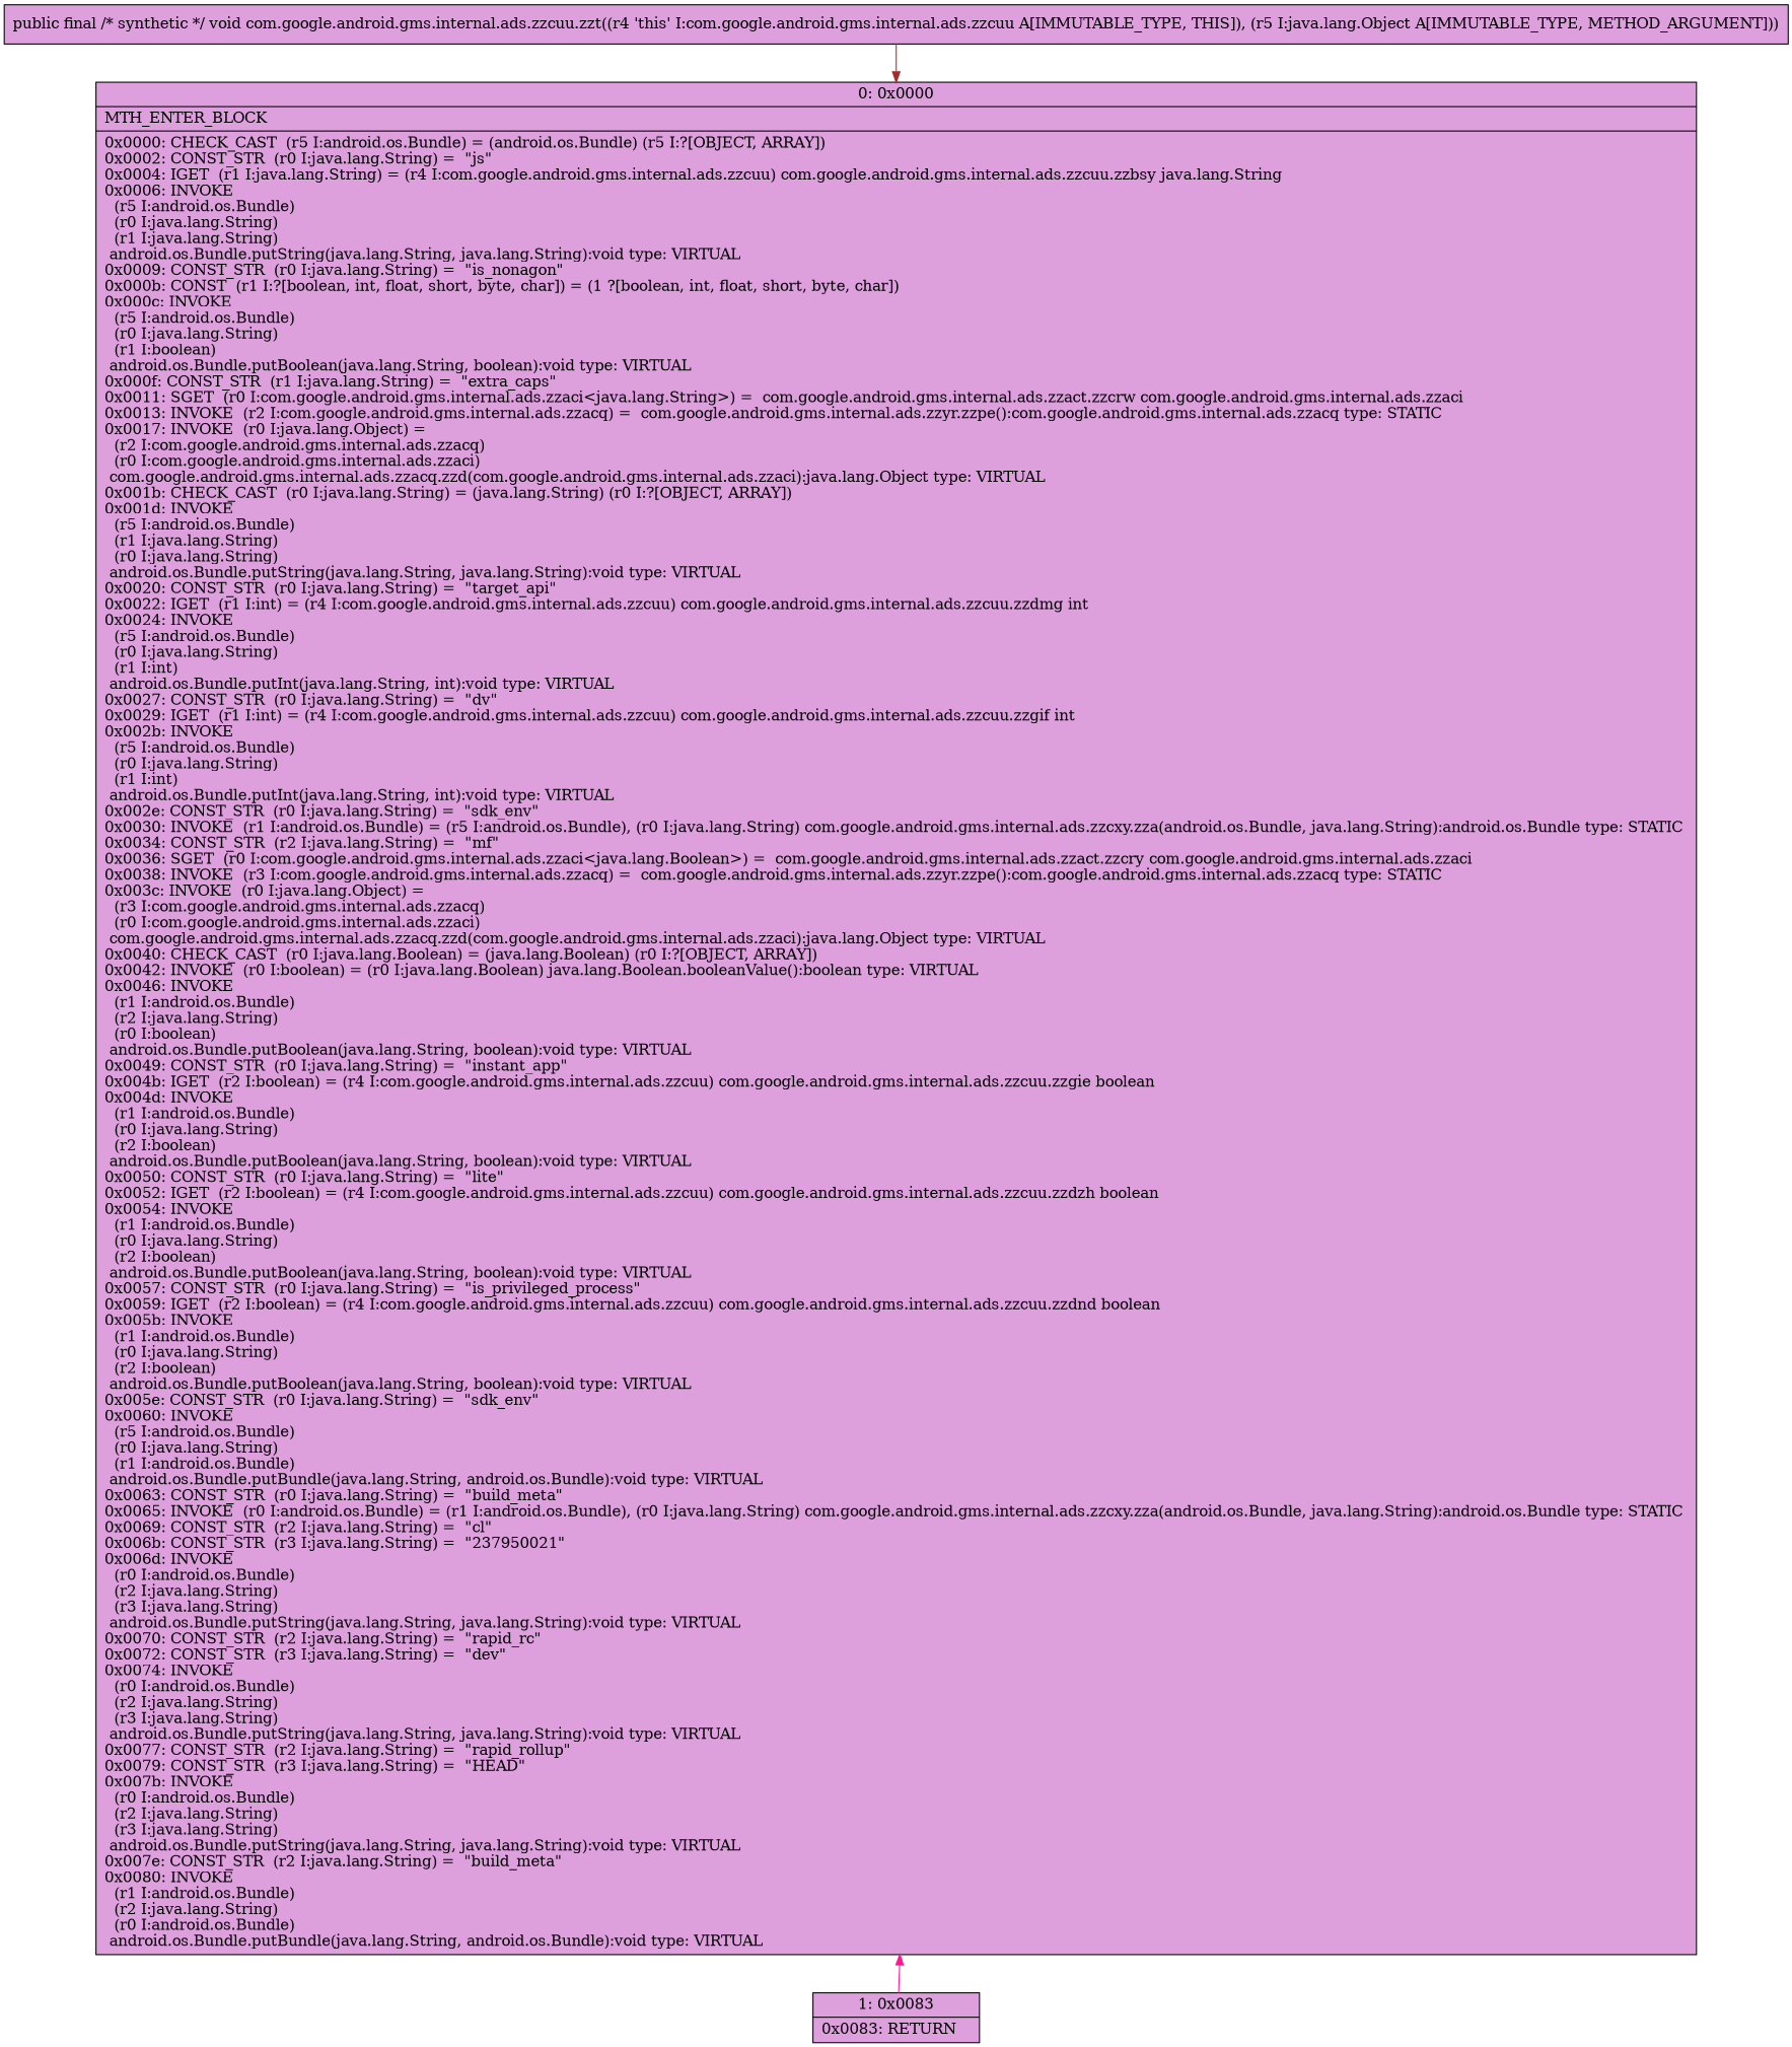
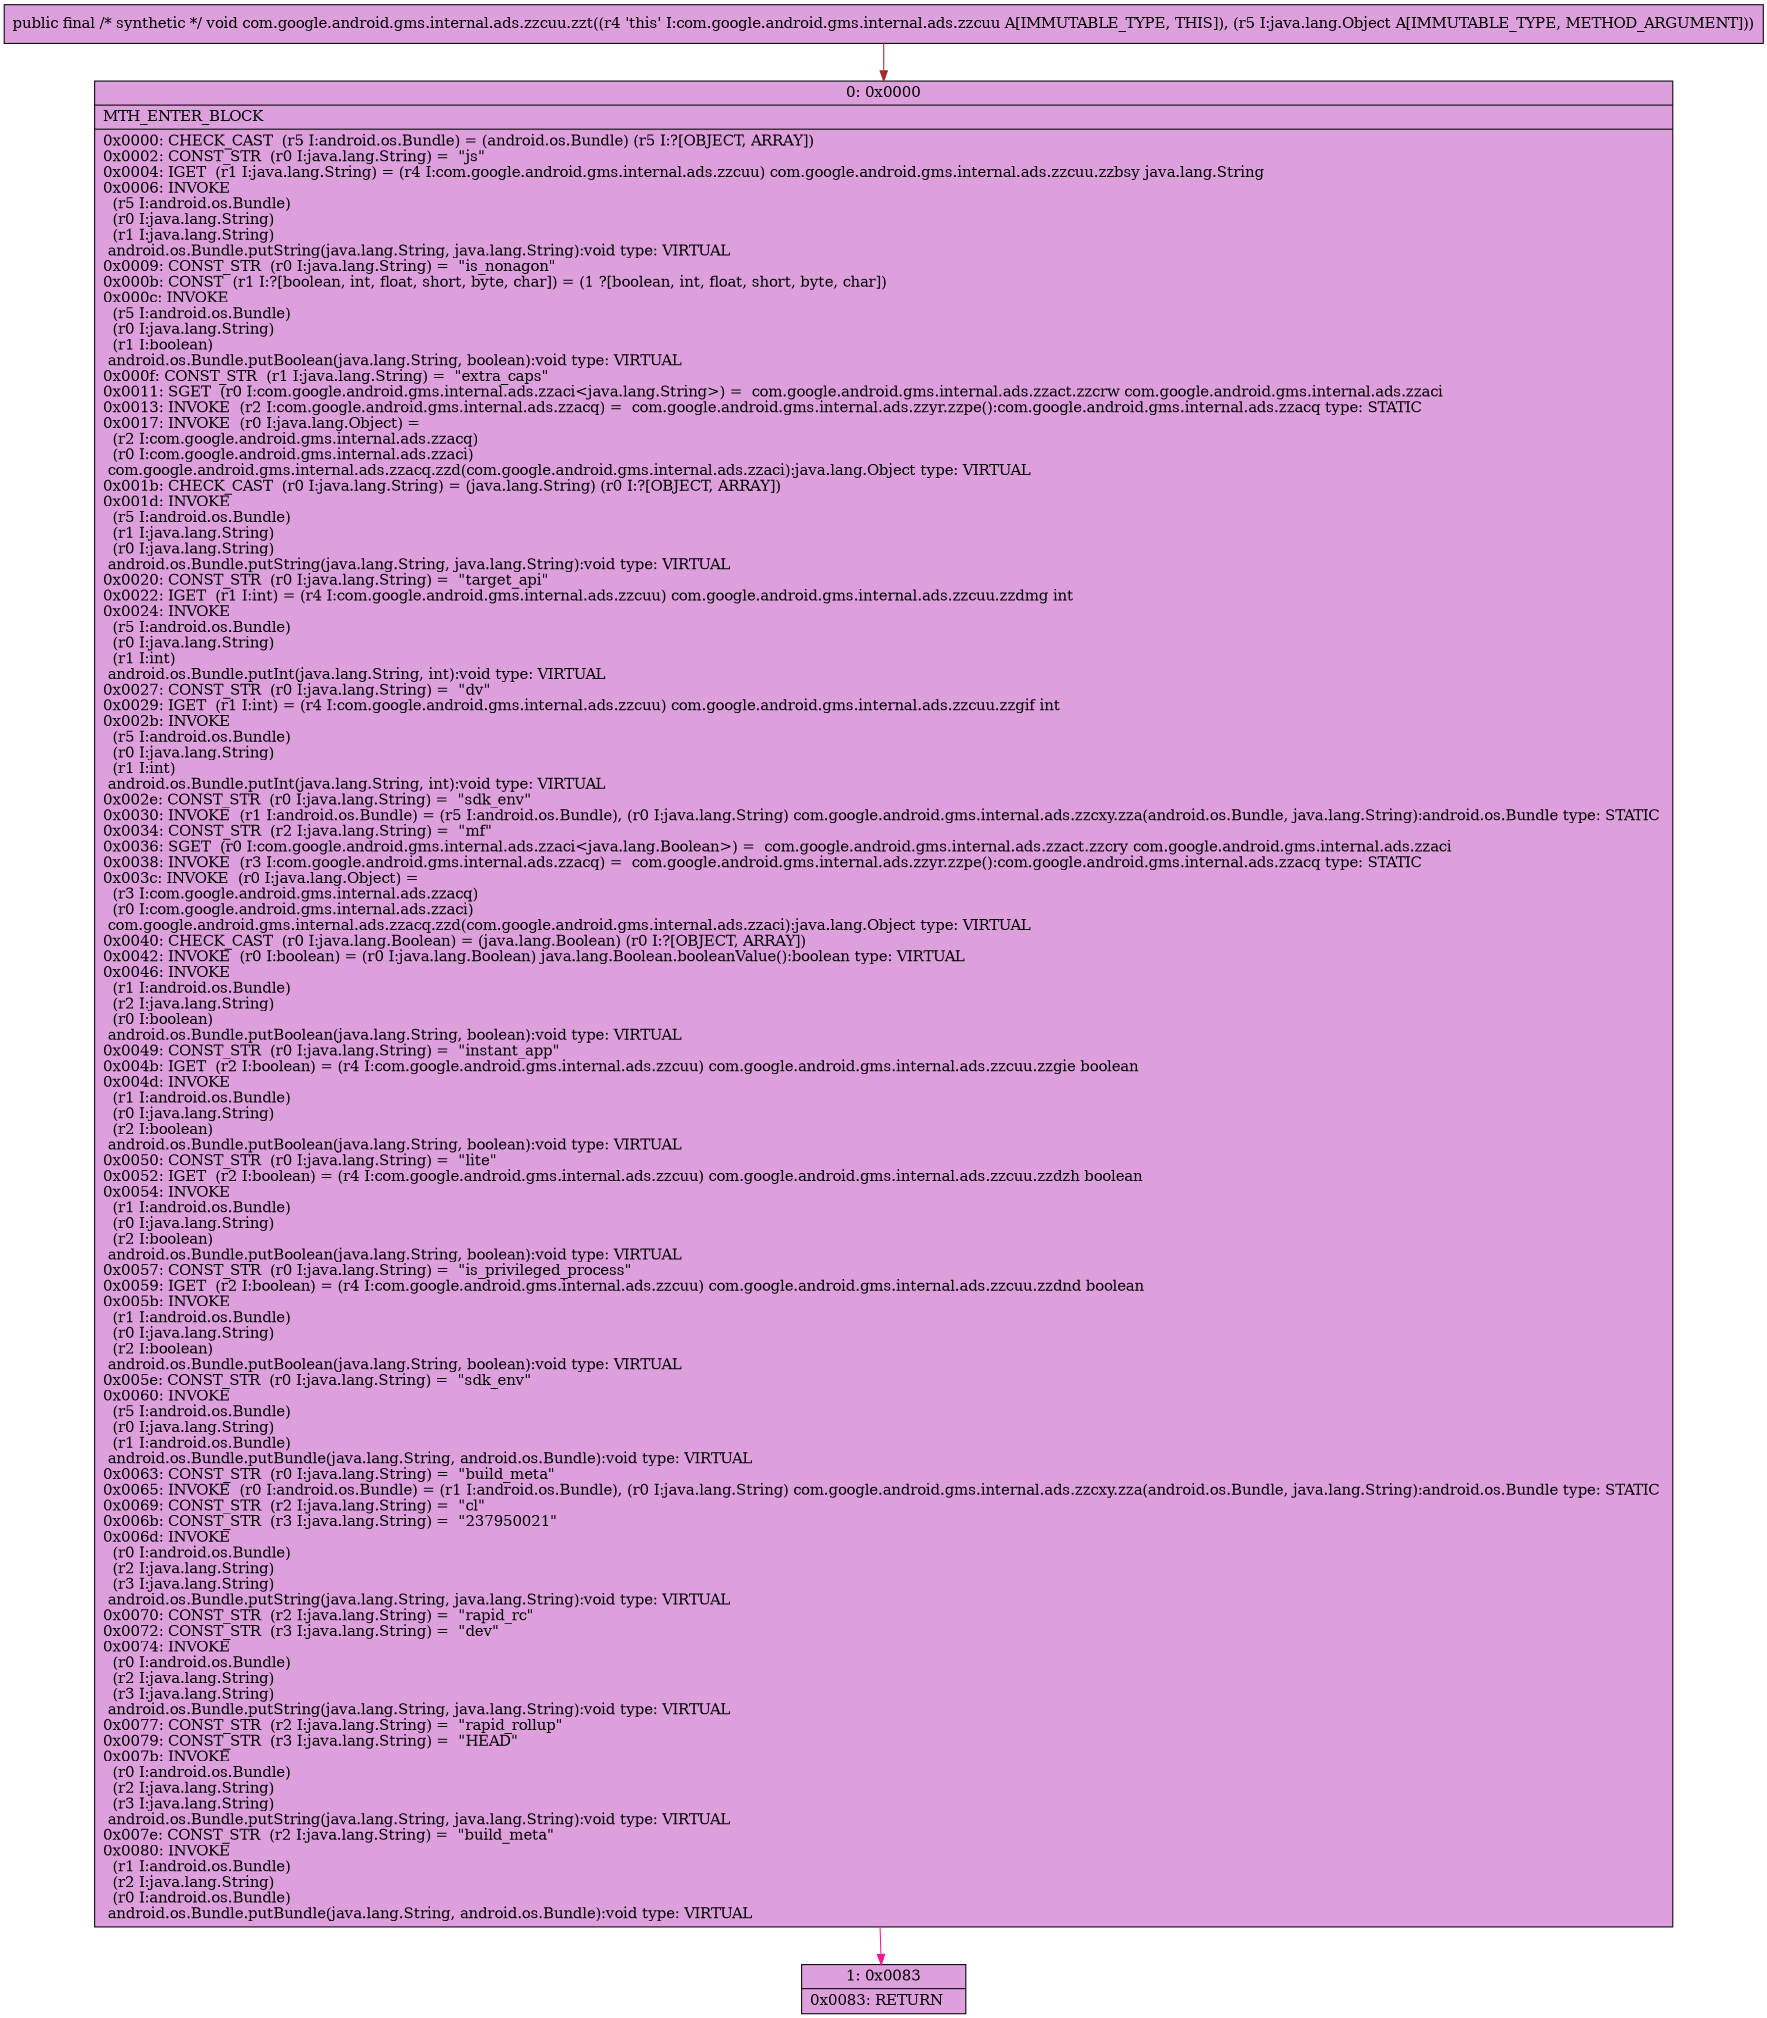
  digraph {
    node [shape=record style=filled fillcolor=plum]
    n1 [label="{0\:\ 0x0000|MTH_ENTER_BLOCK\l|0x0000: CHECK_CAST  (r5 I:android.os.Bundle) = (android.os.Bundle) (r5 I:?[OBJECT, ARRAY]) \l0x0002: CONST_STR  (r0 I:java.lang.String) =  \"js\" \l0x0004: IGET  (r1 I:java.lang.String) = (r4 I:com.google.android.gms.internal.ads.zzcuu) com.google.android.gms.internal.ads.zzcuu.zzbsy java.lang.String \l0x0006: INVOKE  \l  (r5 I:android.os.Bundle)\l  (r0 I:java.lang.String)\l  (r1 I:java.lang.String)\l android.os.Bundle.putString(java.lang.String, java.lang.String):void type: VIRTUAL \l0x0009: CONST_STR  (r0 I:java.lang.String) =  \"is_nonagon\" \l0x000b: CONST  (r1 I:?[boolean, int, float, short, byte, char]) = (1 ?[boolean, int, float, short, byte, char]) \l0x000c: INVOKE  \l  (r5 I:android.os.Bundle)\l  (r0 I:java.lang.String)\l  (r1 I:boolean)\l android.os.Bundle.putBoolean(java.lang.String, boolean):void type: VIRTUAL \l0x000f: CONST_STR  (r1 I:java.lang.String) =  \"extra_caps\" \l0x0011: SGET  (r0 I:com.google.android.gms.internal.ads.zzaci\<java.lang.String\>) =  com.google.android.gms.internal.ads.zzact.zzcrw com.google.android.gms.internal.ads.zzaci \l0x0013: INVOKE  (r2 I:com.google.android.gms.internal.ads.zzacq) =  com.google.android.gms.internal.ads.zzyr.zzpe():com.google.android.gms.internal.ads.zzacq type: STATIC \l0x0017: INVOKE  (r0 I:java.lang.Object) = \l  (r2 I:com.google.android.gms.internal.ads.zzacq)\l  (r0 I:com.google.android.gms.internal.ads.zzaci)\l com.google.android.gms.internal.ads.zzacq.zzd(com.google.android.gms.internal.ads.zzaci):java.lang.Object type: VIRTUAL \l0x001b: CHECK_CAST  (r0 I:java.lang.String) = (java.lang.String) (r0 I:?[OBJECT, ARRAY]) \l0x001d: INVOKE  \l  (r5 I:android.os.Bundle)\l  (r1 I:java.lang.String)\l  (r0 I:java.lang.String)\l android.os.Bundle.putString(java.lang.String, java.lang.String):void type: VIRTUAL \l0x0020: CONST_STR  (r0 I:java.lang.String) =  \"target_api\" \l0x0022: IGET  (r1 I:int) = (r4 I:com.google.android.gms.internal.ads.zzcuu) com.google.android.gms.internal.ads.zzcuu.zzdmg int \l0x0024: INVOKE  \l  (r5 I:android.os.Bundle)\l  (r0 I:java.lang.String)\l  (r1 I:int)\l android.os.Bundle.putInt(java.lang.String, int):void type: VIRTUAL \l0x0027: CONST_STR  (r0 I:java.lang.String) =  \"dv\" \l0x0029: IGET  (r1 I:int) = (r4 I:com.google.android.gms.internal.ads.zzcuu) com.google.android.gms.internal.ads.zzcuu.zzgif int \l0x002b: INVOKE  \l  (r5 I:android.os.Bundle)\l  (r0 I:java.lang.String)\l  (r1 I:int)\l android.os.Bundle.putInt(java.lang.String, int):void type: VIRTUAL \l0x002e: CONST_STR  (r0 I:java.lang.String) =  \"sdk_env\" \l0x0030: INVOKE  (r1 I:android.os.Bundle) = (r5 I:android.os.Bundle), (r0 I:java.lang.String) com.google.android.gms.internal.ads.zzcxy.zza(android.os.Bundle, java.lang.String):android.os.Bundle type: STATIC \l0x0034: CONST_STR  (r2 I:java.lang.String) =  \"mf\" \l0x0036: SGET  (r0 I:com.google.android.gms.internal.ads.zzaci\<java.lang.Boolean\>) =  com.google.android.gms.internal.ads.zzact.zzcry com.google.android.gms.internal.ads.zzaci \l0x0038: INVOKE  (r3 I:com.google.android.gms.internal.ads.zzacq) =  com.google.android.gms.internal.ads.zzyr.zzpe():com.google.android.gms.internal.ads.zzacq type: STATIC \l0x003c: INVOKE  (r0 I:java.lang.Object) = \l  (r3 I:com.google.android.gms.internal.ads.zzacq)\l  (r0 I:com.google.android.gms.internal.ads.zzaci)\l com.google.android.gms.internal.ads.zzacq.zzd(com.google.android.gms.internal.ads.zzaci):java.lang.Object type: VIRTUAL \l0x0040: CHECK_CAST  (r0 I:java.lang.Boolean) = (java.lang.Boolean) (r0 I:?[OBJECT, ARRAY]) \l0x0042: INVOKE  (r0 I:boolean) = (r0 I:java.lang.Boolean) java.lang.Boolean.booleanValue():boolean type: VIRTUAL \l0x0046: INVOKE  \l  (r1 I:android.os.Bundle)\l  (r2 I:java.lang.String)\l  (r0 I:boolean)\l android.os.Bundle.putBoolean(java.lang.String, boolean):void type: VIRTUAL \l0x0049: CONST_STR  (r0 I:java.lang.String) =  \"instant_app\" \l0x004b: IGET  (r2 I:boolean) = (r4 I:com.google.android.gms.internal.ads.zzcuu) com.google.android.gms.internal.ads.zzcuu.zzgie boolean \l0x004d: INVOKE  \l  (r1 I:android.os.Bundle)\l  (r0 I:java.lang.String)\l  (r2 I:boolean)\l android.os.Bundle.putBoolean(java.lang.String, boolean):void type: VIRTUAL \l0x0050: CONST_STR  (r0 I:java.lang.String) =  \"lite\" \l0x0052: IGET  (r2 I:boolean) = (r4 I:com.google.android.gms.internal.ads.zzcuu) com.google.android.gms.internal.ads.zzcuu.zzdzh boolean \l0x0054: INVOKE  \l  (r1 I:android.os.Bundle)\l  (r0 I:java.lang.String)\l  (r2 I:boolean)\l android.os.Bundle.putBoolean(java.lang.String, boolean):void type: VIRTUAL \l0x0057: CONST_STR  (r0 I:java.lang.String) =  \"is_privileged_process\" \l0x0059: IGET  (r2 I:boolean) = (r4 I:com.google.android.gms.internal.ads.zzcuu) com.google.android.gms.internal.ads.zzcuu.zzdnd boolean \l0x005b: INVOKE  \l  (r1 I:android.os.Bundle)\l  (r0 I:java.lang.String)\l  (r2 I:boolean)\l android.os.Bundle.putBoolean(java.lang.String, boolean):void type: VIRTUAL \l0x005e: CONST_STR  (r0 I:java.lang.String) =  \"sdk_env\" \l0x0060: INVOKE  \l  (r5 I:android.os.Bundle)\l  (r0 I:java.lang.String)\l  (r1 I:android.os.Bundle)\l android.os.Bundle.putBundle(java.lang.String, android.os.Bundle):void type: VIRTUAL \l0x0063: CONST_STR  (r0 I:java.lang.String) =  \"build_meta\" \l0x0065: INVOKE  (r0 I:android.os.Bundle) = (r1 I:android.os.Bundle), (r0 I:java.lang.String) com.google.android.gms.internal.ads.zzcxy.zza(android.os.Bundle, java.lang.String):android.os.Bundle type: STATIC \l0x0069: CONST_STR  (r2 I:java.lang.String) =  \"cl\" \l0x006b: CONST_STR  (r3 I:java.lang.String) =  \"237950021\" \l0x006d: INVOKE  \l  (r0 I:android.os.Bundle)\l  (r2 I:java.lang.String)\l  (r3 I:java.lang.String)\l android.os.Bundle.putString(java.lang.String, java.lang.String):void type: VIRTUAL \l0x0070: CONST_STR  (r2 I:java.lang.String) =  \"rapid_rc\" \l0x0072: CONST_STR  (r3 I:java.lang.String) =  \"dev\" \l0x0074: INVOKE  \l  (r0 I:android.os.Bundle)\l  (r2 I:java.lang.String)\l  (r3 I:java.lang.String)\l android.os.Bundle.putString(java.lang.String, java.lang.String):void type: VIRTUAL \l0x0077: CONST_STR  (r2 I:java.lang.String) =  \"rapid_rollup\" \l0x0079: CONST_STR  (r3 I:java.lang.String) =  \"HEAD\" \l0x007b: INVOKE  \l  (r0 I:android.os.Bundle)\l  (r2 I:java.lang.String)\l  (r3 I:java.lang.String)\l android.os.Bundle.putString(java.lang.String, java.lang.String):void type: VIRTUAL \l0x007e: CONST_STR  (r2 I:java.lang.String) =  \"build_meta\" \l0x0080: INVOKE  \l  (r1 I:android.os.Bundle)\l  (r2 I:java.lang.String)\l  (r0 I:android.os.Bundle)\l android.os.Bundle.putBundle(java.lang.String, android.os.Bundle):void type: VIRTUAL \l}"]
    n2 [label="{1\:\ 0x0083|0x0083: RETURN   \l}"]
    n3 [label="{public final \/* synthetic *\/ void com.google.android.gms.internal.ads.zzcuu.zzt((r4 'this' I:com.google.android.gms.internal.ads.zzcuu A[IMMUTABLE_TYPE, THIS]), (r5 I:java.lang.Object A[IMMUTABLE_TYPE, METHOD_ARGUMENT])) }"]
-   n2 -> n1 [color=deeppink]
+   n1 -> n2 [color=deeppink]
    n3 -> n1 [color=brown]
  }
